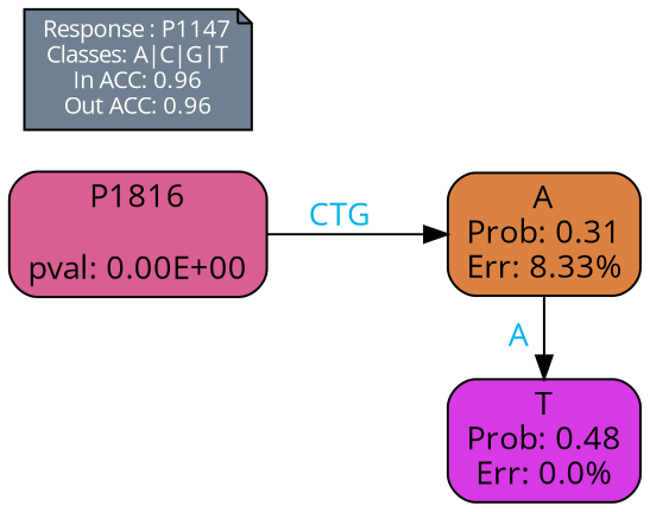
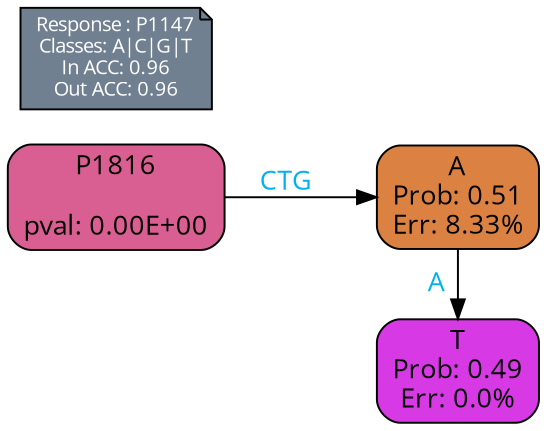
  digraph {
    fontname="Open Sans"
    rankdir=LR
    ranksep=equally
    splines=polylines
    node [color=black fontname="Open Sans" shape=box style="filled, rounded"]
    edge [fontcolor=deepskyblue2 fontname="Open Sans"]
-   n1 [fillcolor="#d739e5" label="T\nProb: 0.48\nErr: 0.0%"]
-   n2 [fillcolor="#db8242" label="A\nProb: 0.31\nErr: 8.33%"]
+   n1 [fillcolor="#d739e5" label="T\nProb: 0.49\nErr: 0.0%"]
+   n2 [fillcolor="#db8242" label="A\nProb: 0.51\nErr: 8.33%"]
    n3 [align=left fillcolor=slategray fontcolor=white fontsize=10 label="Response : P1147\nClasses: A|C|G|T\nIn ACC: 0.96\nOut ACC: 0.96\n" shape=note style=filled]
    n4 [fillcolor="#d95e92" label="P1816\n\npval: 0.00E+00"]
    subgraph sub_1 {
      rank=same
      n1
      n2
    }
    subgraph sub_2 {
      rank=same
      n3
      n4
    }
    n2 -> n1 [label=A]
    n4 -> n2 [label=CTG]
  }
